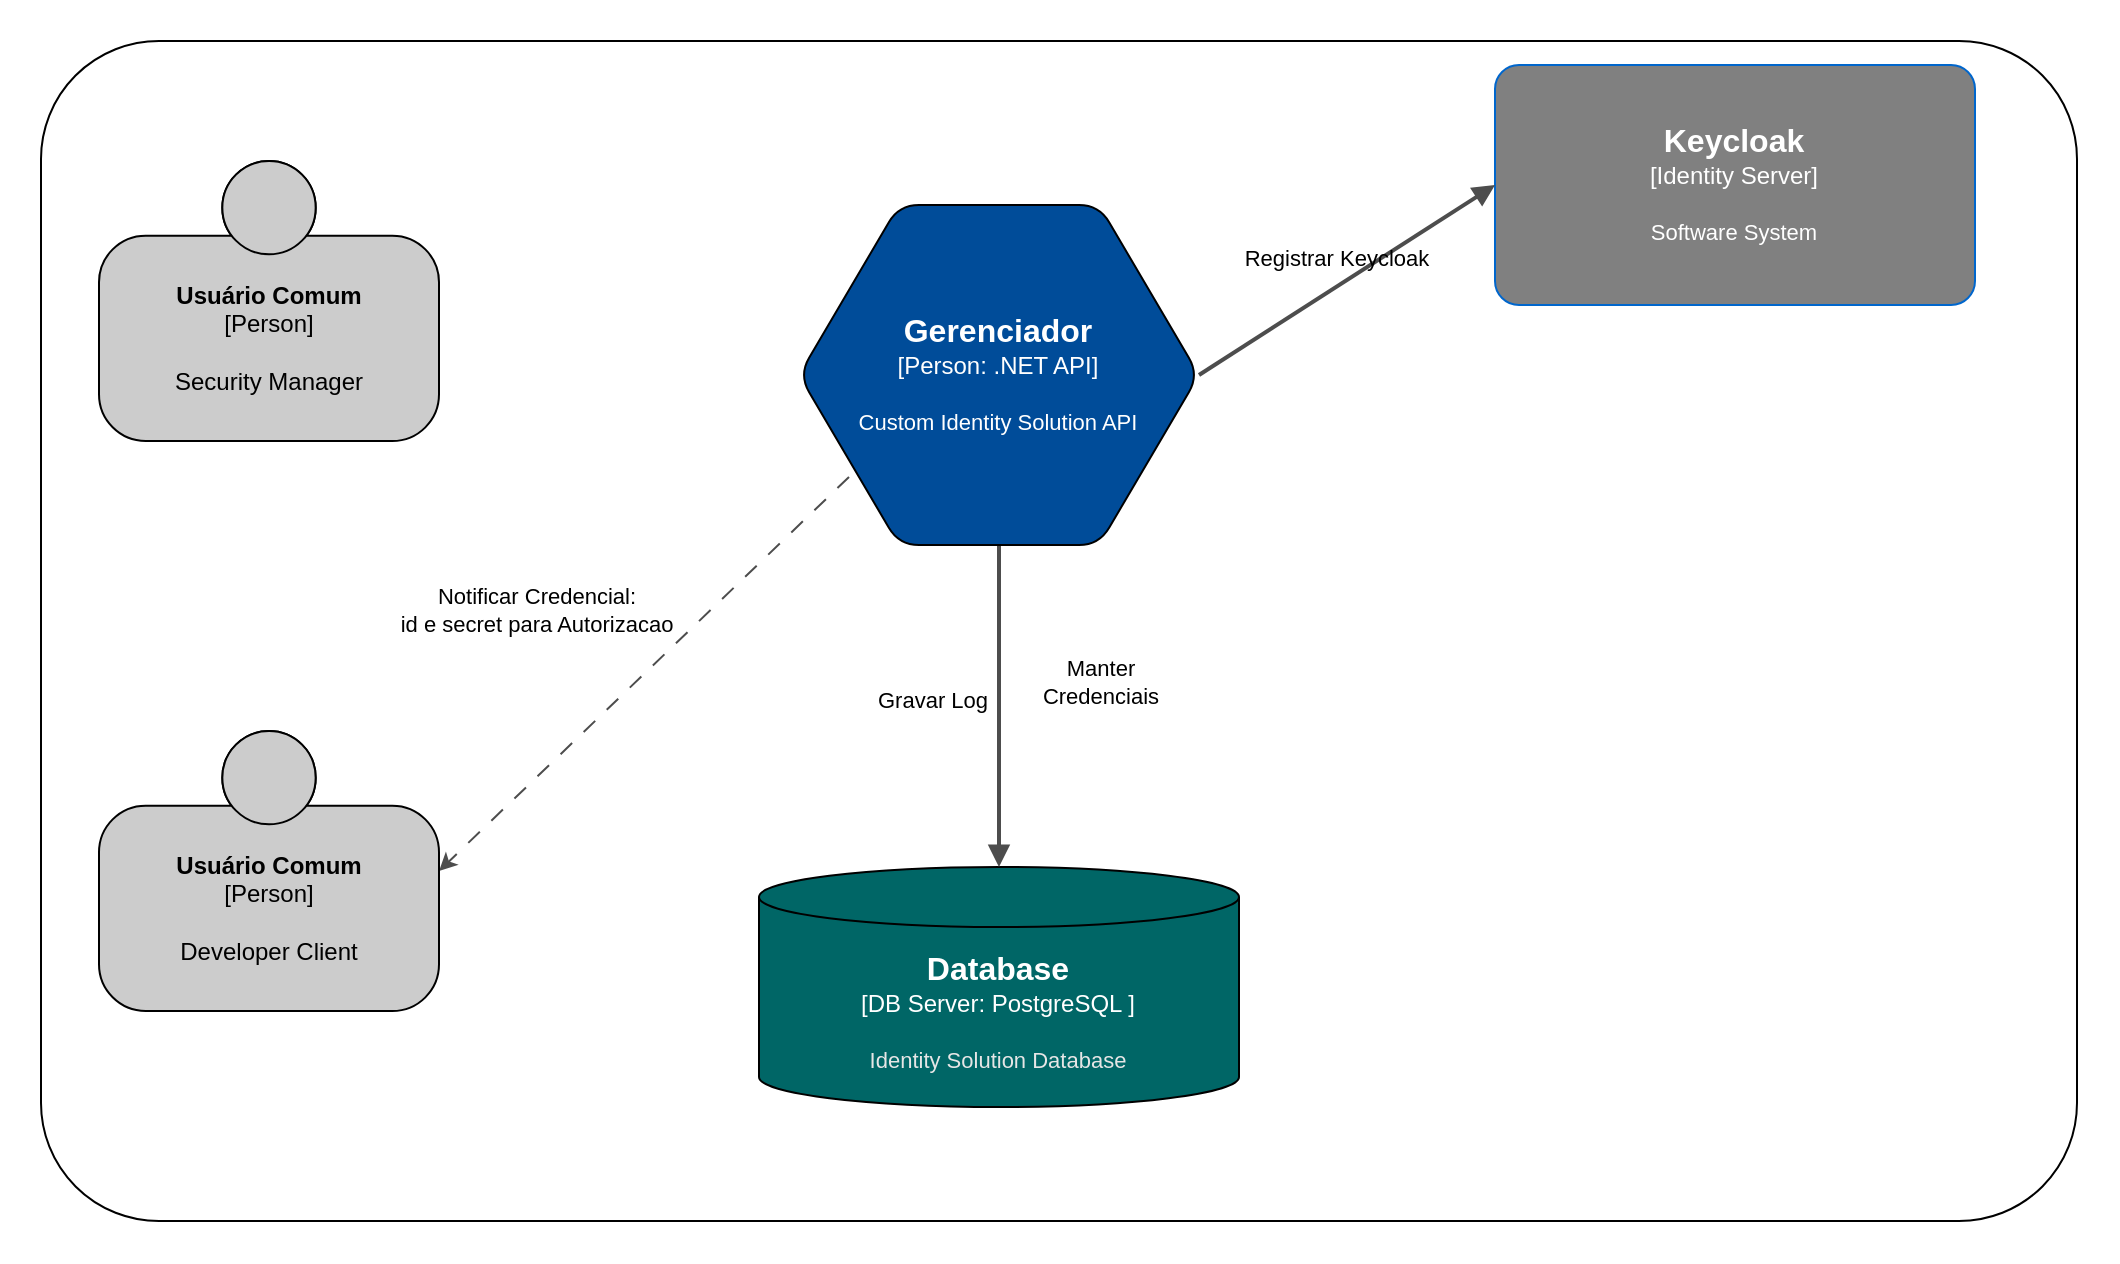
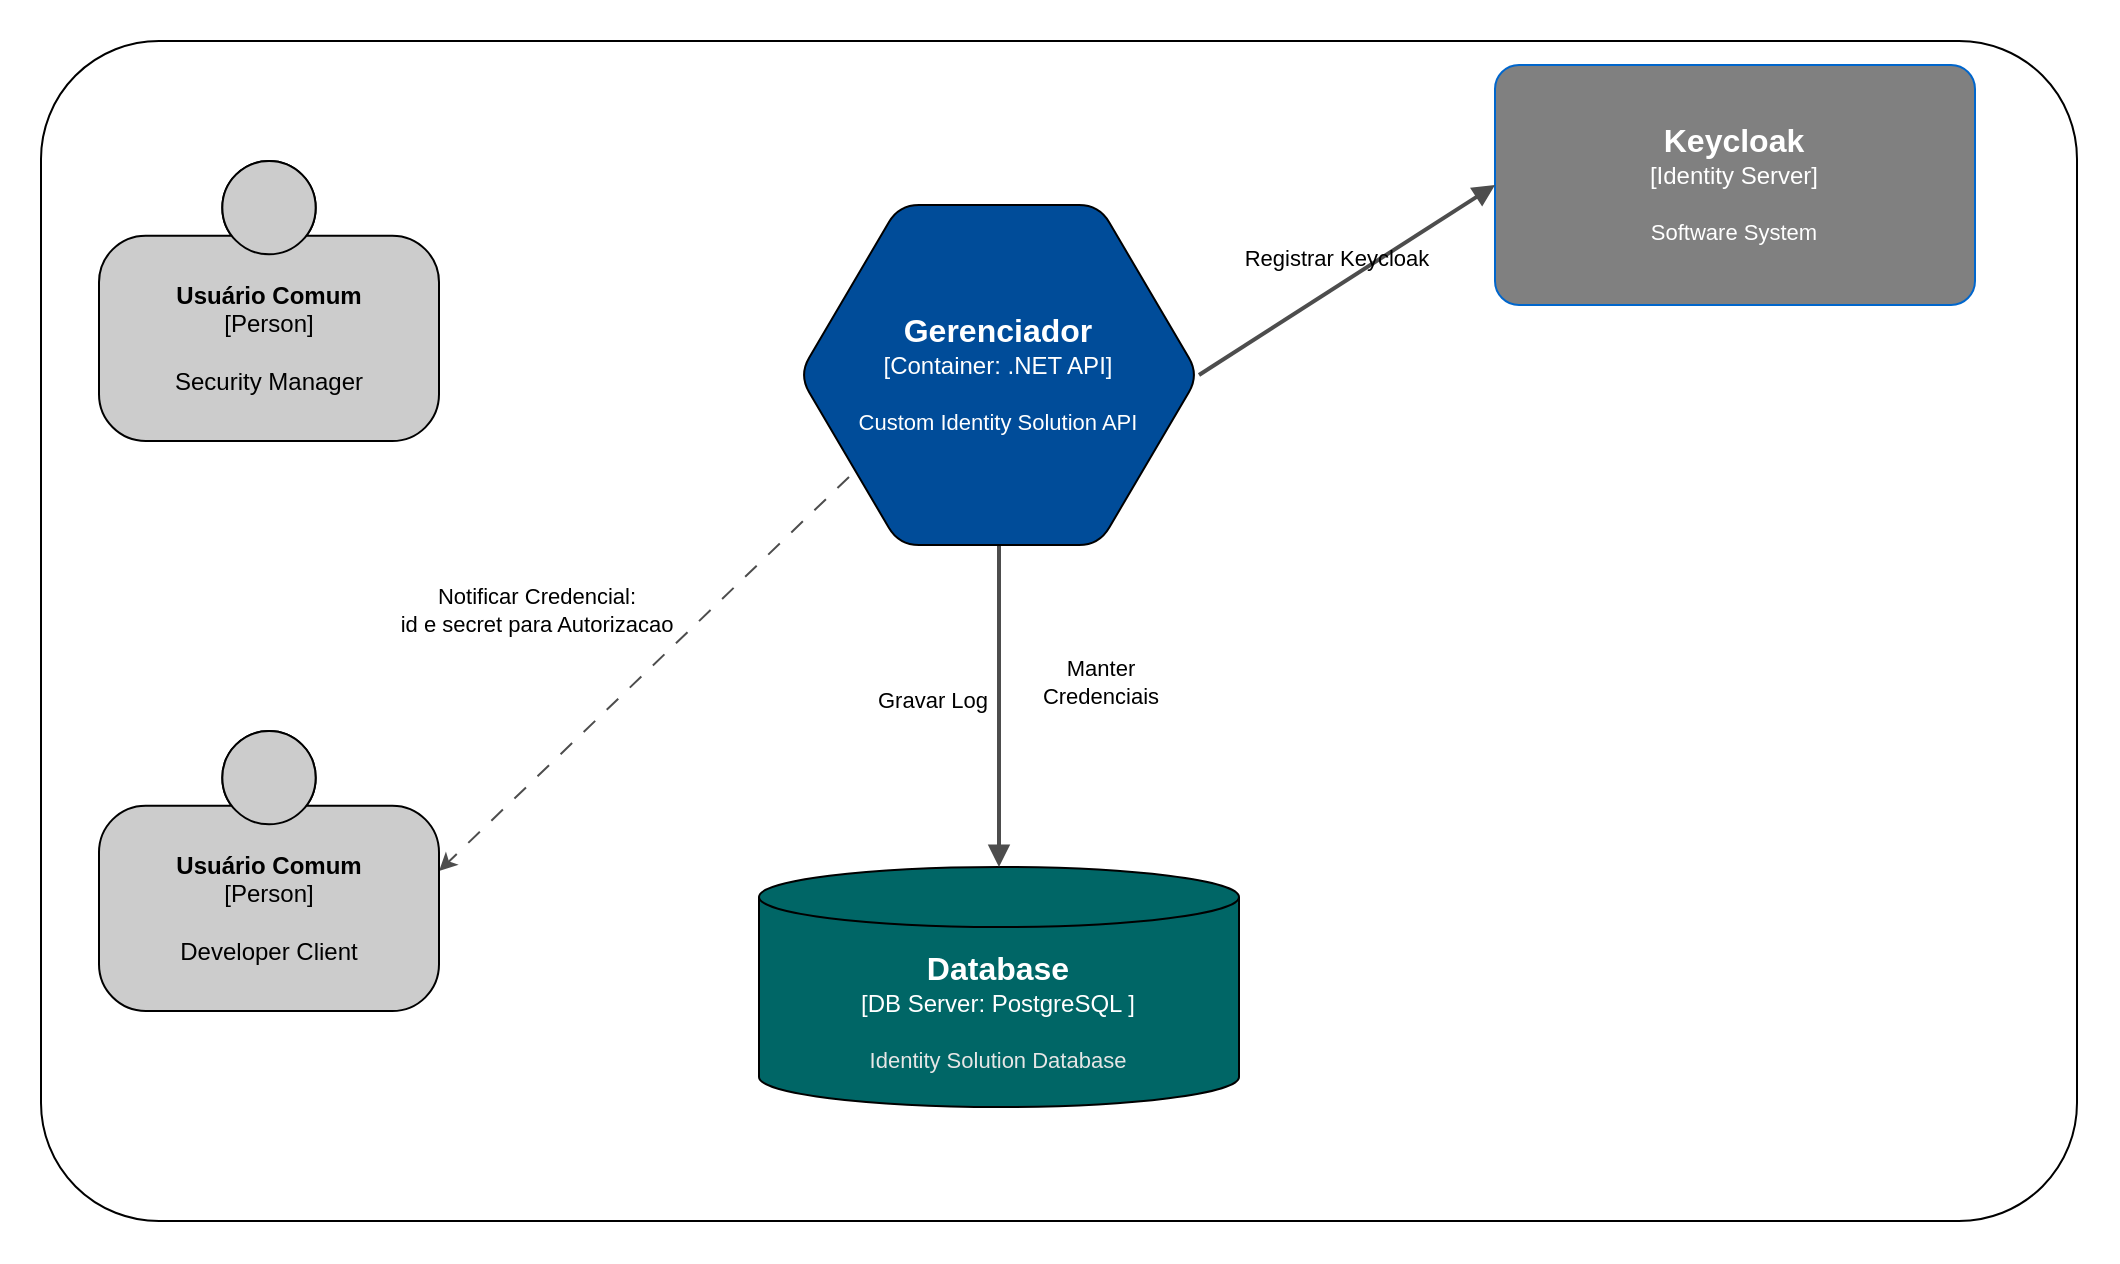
  <mxCell id="0" />
  <mxCell id="1" parent="0" />
  <mxCell id="2" value="&lt;font style=&quot;font-size: 16px&quot;&gt;&lt;b&gt;Keycloak&lt;/b&gt;&lt;/font&gt;&lt;div&gt;[Identity Server]&lt;/div&gt;&lt;br&gt;&lt;div&gt;&lt;font style=&quot;font-size: 11px&quot;&gt;&lt;font&gt;Software System&lt;/font&gt;&lt;/font&gt;&lt;/div&gt;" style="rounded=1;whiteSpace=wrap;html=1;labelBackgroundColor=none;align=center;arcSize=10;strokeColor=#0066CC;metaEdit=1;resizable=0;points=[[0.25,0,0],[0.5,0,0],[0.75,0,0],[1,0.25,0],[1,0.5,0],[1,0.75,0],[0.75,1,0],[0.5,1,0],[0.25,1,0],[0,0.75,0],[0,0.5,0],[0,0.25,0]];fontColor=#FFFFFF;fillColor=#808080;" parent="1" vertex="1"><mxGeometry x="747" y="32" width="240" height="120" as="geometry" /></mxCell>
  <mxCell id="3" value="" style="endArrow=blockThin;html=1;fontSize=10;strokeWidth=1;endFill=1;strokeColor=#FFFFFF;elbow=vertical;metaEdit=1;endSize=14;startSize=14;jumpStyle=arc;jumpSize=16;rounded=0;edgeStyle=orthogonalEdgeStyle;dashed=1;entryX=0.5;entryY=0;entryDx=0;entryDy=0;entryPerimeter=0;" parent="1" source="12" target="5" edge="1"><mxGeometry width="240" relative="1" as="geometry"><mxPoint x="517.41" y="345.94" as="sourcePoint" /><mxPoint x="521" y="385" as="targetPoint" /><Array as="points" /></mxGeometry></mxCell>
  <mxCell id="4" value="Gravar Log" style="edgeLabel;html=1;align=center;verticalAlign=middle;resizable=0;points=[];labelBackgroundColor=none;" parent="3" vertex="1" connectable="0"><mxGeometry x="0.322" y="-3" relative="1" as="geometry"><mxPoint x="-31" y="-29" as="offset" /></mxGeometry></mxCell>
  <mxCell id="5" value="&lt;font style=&quot;font-size: 16px&quot;&gt;&lt;b&gt;Database&lt;/b&gt;&lt;/font&gt;&lt;div&gt;[DB Server:&amp;nbsp;PostgreSQL ]&lt;/div&gt;&lt;br&gt;&lt;div&gt;&lt;font style=&quot;font-size: 11px&quot;&gt;&lt;font color=&quot;#E6E6E6&quot;&gt;Identity Solution Database&lt;/font&gt;&lt;/div&gt;" style="shape=cylinder3;size=15;whiteSpace=wrap;html=1;boundedLbl=1;rounded=0;labelBackgroundColor=none;fillColor=#006666;fontSize=12;fontColor=#ffffff;align=center;metaEdit=1;points=[[0.5,0,0],[1,0.25,0],[1,0.5,0],[1,0.75,0],[0.5,1,0],[0,0.75,0],[0,0.5,0],[0,0.25,0]];resizable=0;" parent="1" vertex="1"><mxGeometry x="379" y="433" width="240" height="120" as="geometry" /></mxCell>
  <mxCell id="6" value="" style="endArrow=classic;html=1;rounded=0;dashed=1;dashPattern=8 8;entryX=1;entryY=0.5;entryDx=0;entryDy=0;entryPerimeter=0;exitX=0.125;exitY=0.8;exitDx=0;exitDy=0;exitPerimeter=0;strokeColor=#4D4D4D;" parent="1" source="12" target="14" edge="1"><mxGeometry width="50" height="50" relative="1" as="geometry"><mxPoint x="271" y="453" as="sourcePoint" /><mxPoint x="165.2" y="372.94" as="targetPoint" /></mxGeometry></mxCell>
  <mxCell id="7" value="Notificar Credencial:&lt;br&gt;id e secret para Autorizacao" style="edgeLabel;html=1;align=center;verticalAlign=middle;resizable=0;points=[];labelBackgroundColor=none;" parent="6" vertex="1" connectable="0"><mxGeometry x="-0.149" y="-2" relative="1" as="geometry"><mxPoint x="-67.37" y="-15.4" as="offset" /></mxGeometry></mxCell>
  <mxCell id="8" value="" style="endArrow=block;html=1;rounded=0;exitX=1;exitY=0.5;exitDx=0;exitDy=0;exitPerimeter=0;endFill=1;entryX=0;entryY=0.5;entryDx=0;entryDy=0;entryPerimeter=0;strokeWidth=2;strokeColor=#4D4D4D;" parent="1" source="12" target="2" edge="1"><mxGeometry width="50" height="50" relative="1" as="geometry"><mxPoint x="290" y="222" as="sourcePoint" /><mxPoint x="426" y="223" as="targetPoint" /></mxGeometry></mxCell>
  <mxCell id="9" value="Registrar Keycloak" style="edgeLabel;html=1;align=center;verticalAlign=middle;resizable=0;points=[];labelBackgroundColor=none;" parent="8" vertex="1" connectable="0"><mxGeometry x="-0.149" y="-2" relative="1" as="geometry"><mxPoint x="4" y="-20" as="offset" /></mxGeometry></mxCell>
  <mxCell id="10" value="" style="endArrow=block;html=1;rounded=0;endFill=1;entryX=0.5;entryY=0;entryDx=0;entryDy=0;entryPerimeter=0;strokeWidth=2;exitX=0.5;exitY=1;exitDx=0;exitDy=0;exitPerimeter=0;strokeColor=#4D4D4D;" parent="1" target="5" edge="1" source="12"><mxGeometry width="50" height="50" relative="1" as="geometry"><mxPoint x="538" y="268" as="sourcePoint" /><mxPoint x="765" y="173" as="targetPoint" /><Array as="points" /></mxGeometry></mxCell>
  <mxCell id="11" value="Manter &lt;br&gt;Credenciais" style="edgeLabel;html=1;align=center;verticalAlign=middle;resizable=0;points=[];labelBackgroundColor=none;" parent="10" vertex="1" connectable="0"><mxGeometry x="-0.149" y="-2" relative="1" as="geometry"><mxPoint x="52" y="-1" as="offset" /></mxGeometry></mxCell>
- <mxCell id="12" value="&lt;font style=&quot;font-size: 16px&quot;&gt;&lt;b&gt;Gerenciador&lt;/b&gt;&lt;/font&gt;&lt;div&gt;[Person:&amp;nbsp;.NET API]&lt;/div&gt;&lt;br&gt;&lt;div&gt;&lt;font style=&quot;font-size: 11px&quot;&gt;&lt;font&gt;Custom Identity Solution API&lt;/font&gt;&lt;/font&gt;&lt;/div&gt;" style="shape=hexagon;size=50;perimeter=hexagonPerimeter2;whiteSpace=wrap;html=1;fixedSize=1;rounded=1;labelBackgroundColor=none;fontSize=12;align=center;metaEdit=1;points=[[0.5,0,0],[1,0.25,0],[1,0.5,0],[1,0.75,0],[0.5,1,0],[0,0.75,0],[0,0.5,0],[0,0.25,0]];resizable=0;fontColor=#FFFFFF;fillColor=#004C99;" parent="1" vertex="1"><mxGeometry x="399" y="102" width="200" height="170" as="geometry" /></mxCell>
+ <mxCell id="12" value="&lt;font style=&quot;font-size: 16px&quot;&gt;&lt;b&gt;Gerenciador&lt;/b&gt;&lt;/font&gt;&lt;div&gt;[Container:&amp;nbsp;.NET API]&lt;/div&gt;&lt;br&gt;&lt;div&gt;&lt;font style=&quot;font-size: 11px&quot;&gt;&lt;font&gt;Custom Identity Solution API&lt;/font&gt;&lt;/font&gt;&lt;/div&gt;" style="shape=hexagon;size=50;perimeter=hexagonPerimeter2;whiteSpace=wrap;html=1;fixedSize=1;rounded=1;labelBackgroundColor=none;fontSize=12;align=center;metaEdit=1;points=[[0.5,0,0],[1,0.25,0],[1,0.5,0],[1,0.75,0],[0.5,1,0],[0,0.75,0],[0,0.5,0],[0,0.25,0]];resizable=0;fontColor=#FFFFFF;fillColor=#004C99;" parent="1" vertex="1"><mxGeometry x="399" y="102" width="200" height="170" as="geometry" /></mxCell>
  <mxCell id="13" value="&lt;b&gt;Usuário Comum&lt;/b&gt;&lt;div&gt;[Person]&lt;/div&gt;&lt;br&gt;&lt;div&gt;Security Manager&lt;/div&gt;" style="html=1;dashed=0;whitespace=wrap;shape=mxgraph.c4.person;align=center;metaEdit=1;points=[[0.5,0,0],[1,0.5,0],[1,0.75,0],[0.75,1,0],[0.5,1,0],[0.25,1,0],[0,0.75,0],[0,0.5,0]];metaData={&quot;c4Type&quot;:{&quot;editable&quot;:false}};fillColor=#CCCCCC;" parent="1" vertex="1"><mxGeometry x="49" y="80" width="170" height="140" as="geometry" /></mxCell>
  <mxCell id="14" value="&lt;b&gt;Usuário Comum&lt;/b&gt;&lt;div&gt;[Person]&lt;/div&gt;&lt;br&gt;&lt;div&gt;Developer Client&lt;/div&gt;" style="html=1;dashed=0;whitespace=wrap;shape=mxgraph.c4.person;align=center;metaEdit=1;points=[[0.5,0,0],[1,0.5,0],[1,0.75,0],[0.75,1,0],[0.5,1,0],[0.25,1,0],[0,0.75,0],[0,0.5,0]];metaData={&quot;c4Type&quot;:{&quot;editable&quot;:false}};fillColor=#CCCCCC;" vertex="1" parent="1"><mxGeometry x="49" y="365" width="170" height="140" as="geometry" /></mxCell>
  <mxCell id="15" value="" style="rounded=1;whiteSpace=wrap;html=1;strokeColor=#000000;fontColor=#000000;fillColor=none;arcSize=10;" vertex="1" parent="1"><mxGeometry x="20" y="20" width="1018" height="590" as="geometry" /></mxCell>
